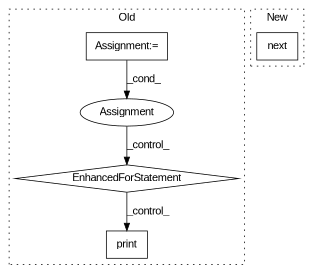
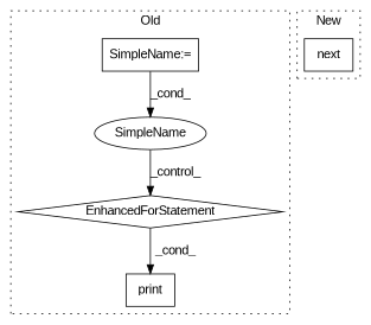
  digraph {
    fontname="Liberation Sans"
    node [a=32 fontname="Liberation Sans" l="57,2" s="2687,2760" shape=box]
    edge [fontname="Liberation Sans"]
    n1 [l="6,1" label=print s="2882,2899"]
    n2 [a=70 label=EnhancedForStatement shape=diamond]
-   n3 [a=42 l=1 label=Assignment s=2748 shape=ellipse]
-   n4 [a=7 label="Assignment:="]
+   n3 [a=42 l=1 label=SimpleName s=2748 shape=ellipse]
+   n4 [a=7 label="SimpleName:="]
    n5 [l="5,1" label=next s="2270,2309"]
    subgraph cluster_1 {
      label=Old
      style=dotted
      n1
      n2
      n3
      n4
    }
    subgraph cluster_2 {
      label=New
      style=dotted
      n5
    }
-   n2 -> n1 [label=_control_]
+   n2 -> n1 [label=_cond_]
    n3 -> n2 [label=_control_]
    n4 -> n3 [label=_cond_]
  }
